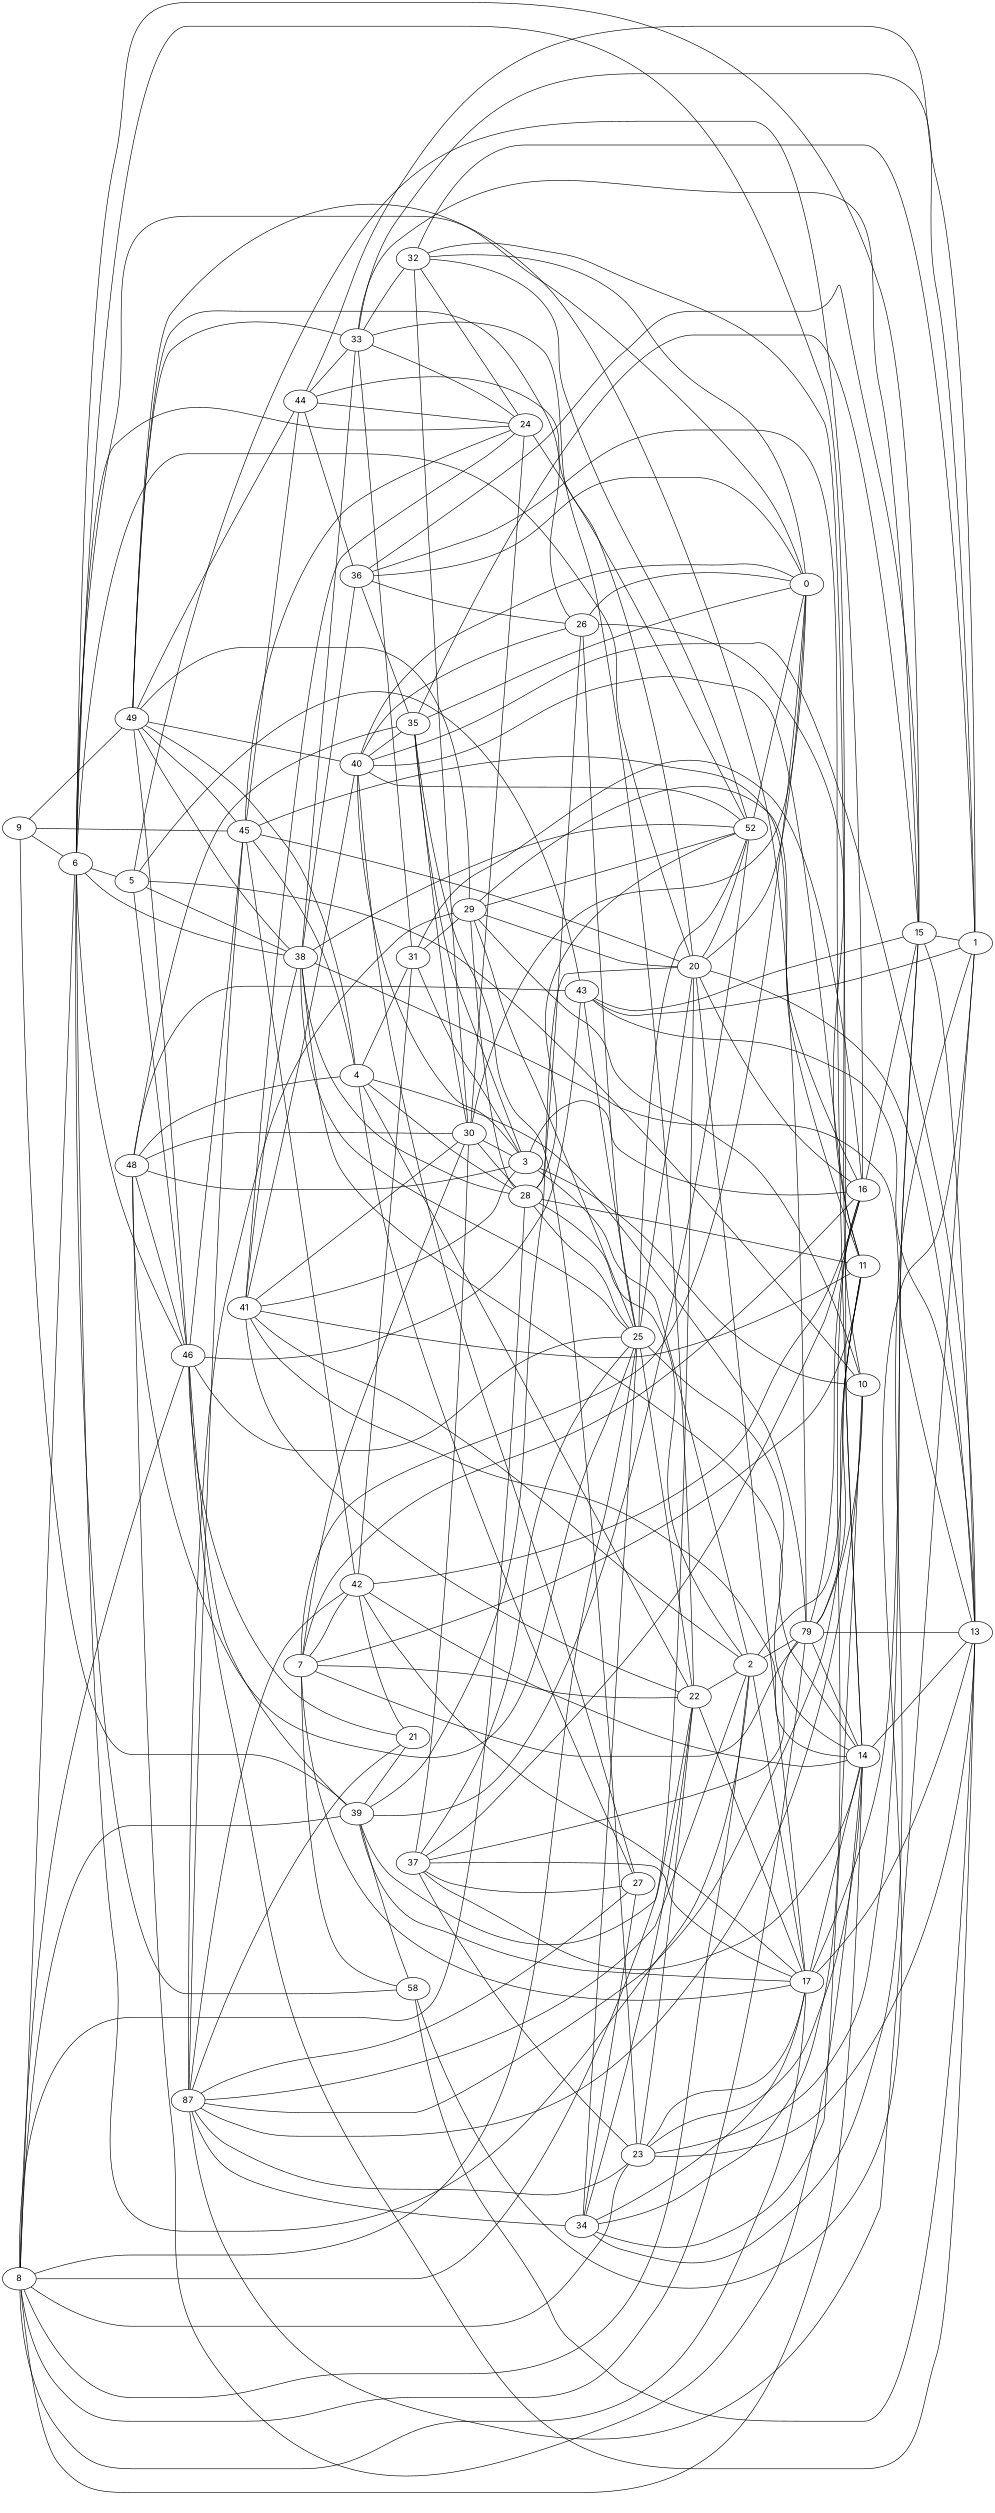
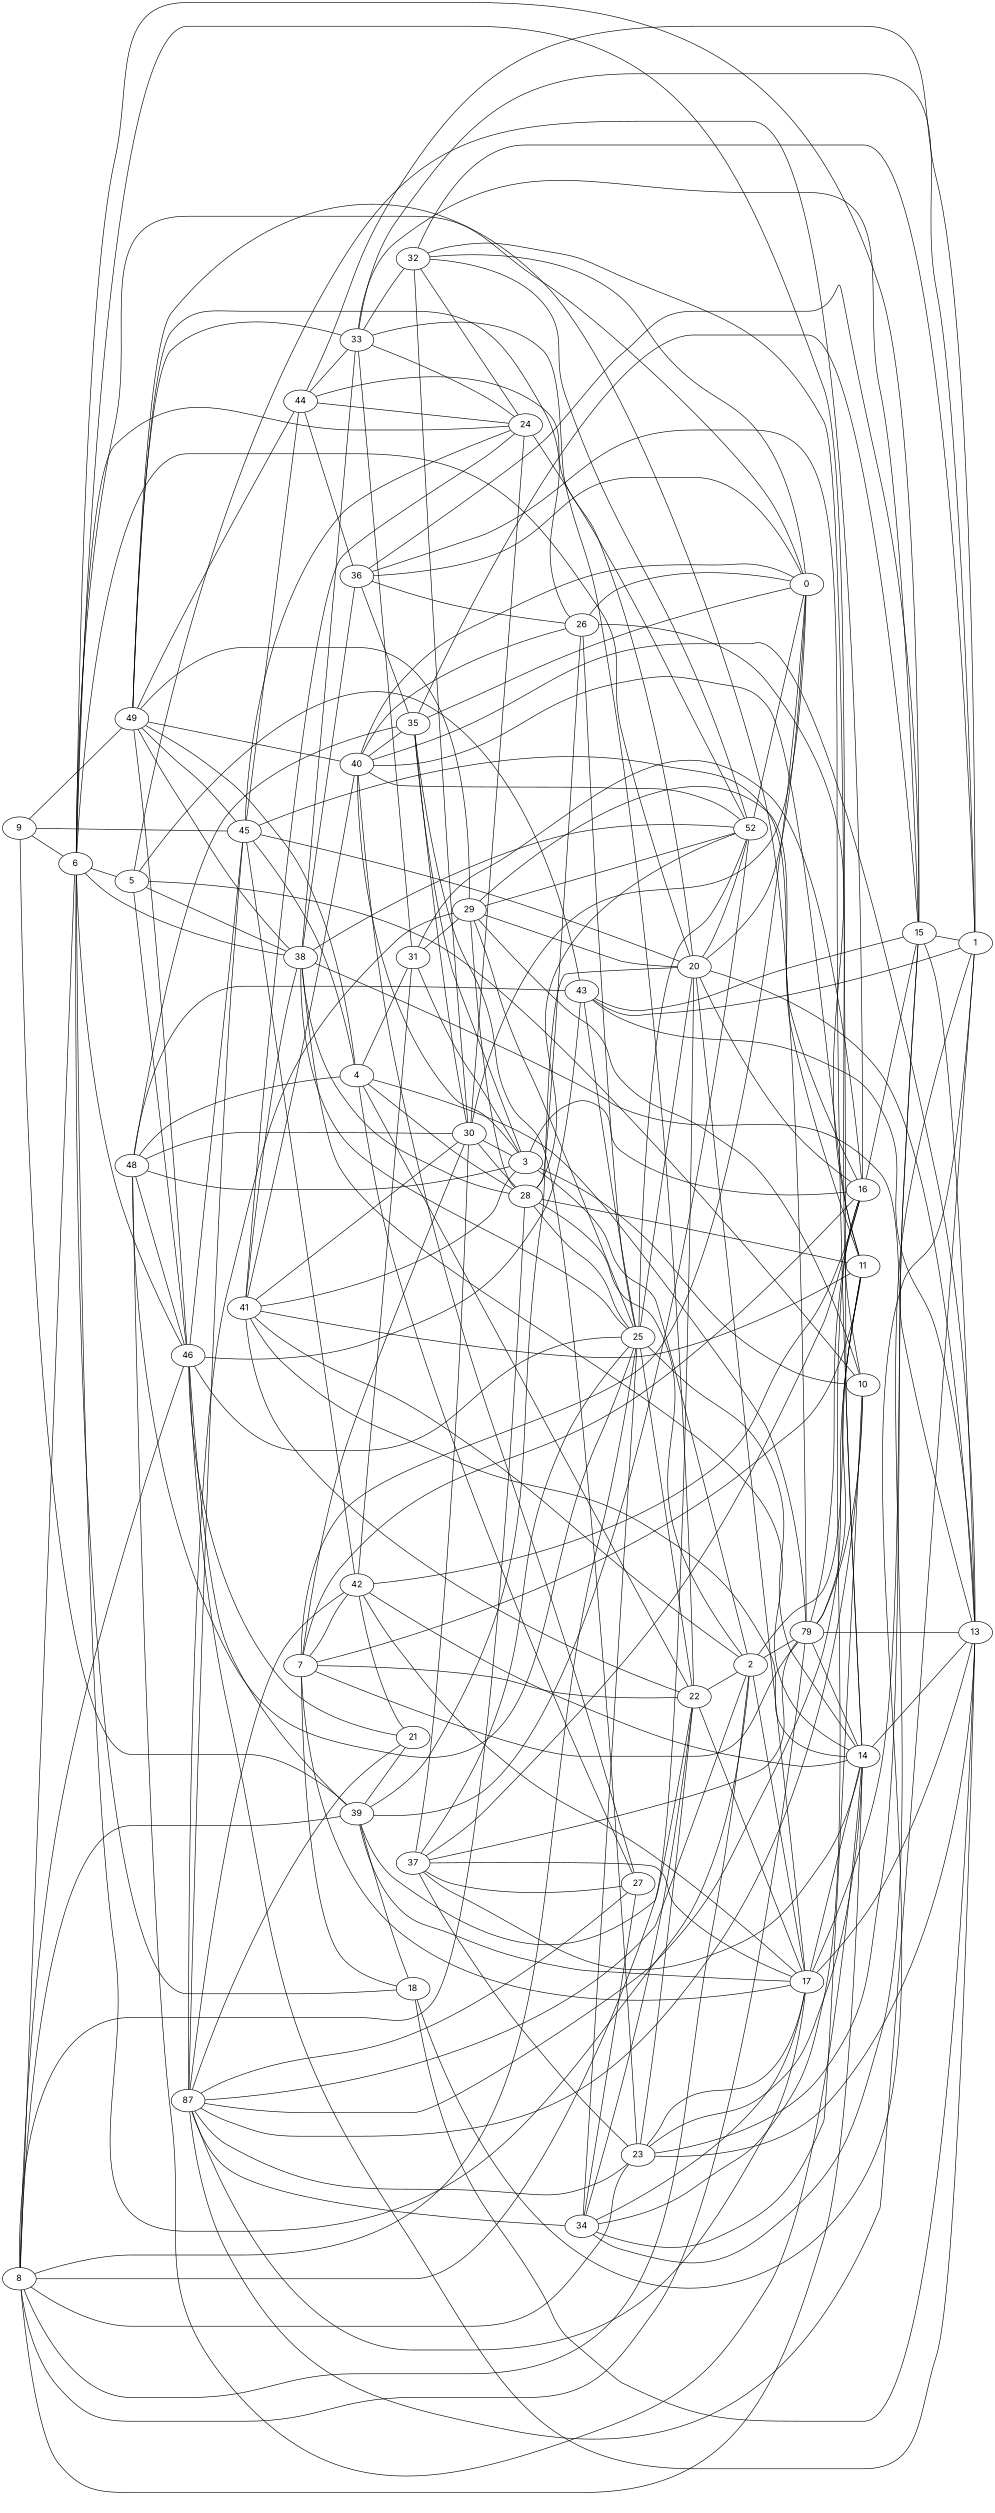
  digraph {
    fontname=Inter
    rankdir=LR
    node [fontname=Inter]
    edge [color=black dir=none fontname=Inter]
    38
    28
    33
    13
    25
    n6 [label=52]
    36
    14
    26
    11
    2
    1
    15
    24
    22
    31
    32
    9
    39
    6
    45
    49
-   18 [label=58]
+   18
    17
    21
    20
    46
    5
    10
    0
    4
    42
    44
    43
    16
    29
    40
    n38 [label=79]
    35
    3
    27
    23
    30
    7
    48
    37
    34
    41
    n49 [label=87]
    8
    subgraph sub_1 {
      38
      28
      33
      13
      25
      n6
      36
      14
      26
      11
      2
      1
      15
      24
      22
      31
      32
      9
      39
      6
      45
      49
      18
      17
      21
      20
      46
      5
      10
      0
      4
      42
      44
      43
      16
      29
      40
      n38
      35
      3
      27
      23
      30
      7
      48
      37
      34
      41
      n49
      8
    }
    38 -> 28
    38 -> 33
    38 -> 13
    38 -> 25
    38 -> n6
    38 -> 36
    38 -> 14
    28 -> 25
    28 -> n6
    28 -> 26
    28 -> 11
    28 -> 2
    33 -> 1
    33 -> 15
    33 -> 24
    33 -> 22
    33 -> 31
    33 -> 32
    25 -> n6
    25 -> 14
    25 -> 22
    25 -> 20
    n6 -> 0
    36 -> 14
    36 -> 26
    36 -> 15
    36 -> 0
    36 -> 35
    14 -> 13
    26 -> 25
    26 -> 11
    26 -> 0
    2 -> 11
    2 -> 17
    2 -> n38
    15 -> 13
    15 -> 1
    24 -> n6
    22 -> 2
    22 -> 17
    31 -> 16
    31 -> 29
    31 -> 3
    32 -> n6
    32 -> 14
    32 -> 1
    32 -> 24
    32 -> 0
    32 -> 30
    9 -> 39
    9 -> 6
    9 -> 45
    9 -> 49
    39 -> n6
    39 -> 22
    39 -> 18
    39 -> 17
    39 -> 21
    39 -> 20
    6 -> 38
    6 -> 2
    6 -> 15
    6 -> 24
    6 -> 18
    6 -> 20
    6 -> 46
    6 -> 5
    6 -> 10
    6 -> 0
    45 -> 11
    45 -> 24
    45 -> 20
    45 -> 4
    45 -> 42
    45 -> 44
    49 -> 38
    49 -> 33
    49 -> 26
    49 -> 45
    49 -> 46
    49 -> 4
    49 -> 44
    49 -> 29
    49 -> 40
    49 -> n38
    18 -> 13
    18 -> 1
    17 -> 13
    17 -> 14
    17 -> 15
    20 -> 13
    20 -> n6
    20 -> 17
    20 -> 0
    20 -> 16
    46 -> 13
    46 -> 25
    46 -> 39
    46 -> 45
    46 -> 21
    46 -> 43
    5 -> 38
    5 -> 46
    5 -> 10
    5 -> 43
    5 -> 16
    4 -> 28
    4 -> 22
    4 -> 31
    4 -> n38
    4 -> 27
    42 -> 14
    42 -> 31
    42 -> 17
    42 -> 21
    42 -> 16
    44 -> 33
    44 -> 36
    44 -> 1
    44 -> 24
    44 -> 20
    43 -> 13
    43 -> 25
    43 -> 1
    43 -> 15
    16 -> 15
    29 -> 28
    29 -> 25
    29 -> n6
    29 -> 20
    29 -> 10
    29 -> 16
    40 -> 13
    40 -> n6
    40 -> 26
    40 -> 11
    40 -> 0
    40 -> 35
    40 -> 3
    40 -> 27
    n38 -> 13
    n38 -> 14
    n38 -> 11
    n38 -> 10
    n38 -> 16
    35 -> 15
    35 -> 0
    35 -> 3
    35 -> 23
    35 -> 30
    3 -> 2
    3 -> 10
    3 -> 16
    23 -> 13
    23 -> 14
    23 -> 15
    23 -> 22
    23 -> 17
    30 -> 28
    30 -> 24
    30 -> 0
    30 -> 3
    7 -> 11
    7 -> 22
    7 -> 18
    7 -> 17
    7 -> 0
    7 -> 42
    7 -> 16
    7 -> n38
    7 -> 30
    48 -> 25
    48 -> 14
    48 -> 46
    48 -> 4
    48 -> 43
    48 -> 35
    48 -> 3
    48 -> 30
    37 -> 25
    37 -> 14
    37 -> 17
    37 -> 16
    37 -> n38
    37 -> 27
    37 -> 23
    37 -> 30
    34 -> 25
    34 -> 1
    34 -> 22
    34 -> 17
    34 -> 10
    34 -> 16
    34 -> 27
    41 -> 38
    41 -> 14
    41 -> 11
    41 -> 2
    41 -> 24
    41 -> 22
    41 -> 40
    41 -> 3
    41 -> 30
    n49 -> 11
    n49 -> 2
    n49 -> 1
    n49 -> 45
    n49 -> 21
    n49 -> 10
    n49 -> 42
    n49 -> 29
    n49 -> 27
    n49 -> 23
    n49 -> 34
    8 -> 28
    8 -> 25
    8 -> 14
    8 -> 2
    8 -> 39
    8 -> 6
-   8 -> 17
+   n49 -> 17
    8 -> 20
    8 -> 46
    8 -> n38
    8 -> 23
  }
